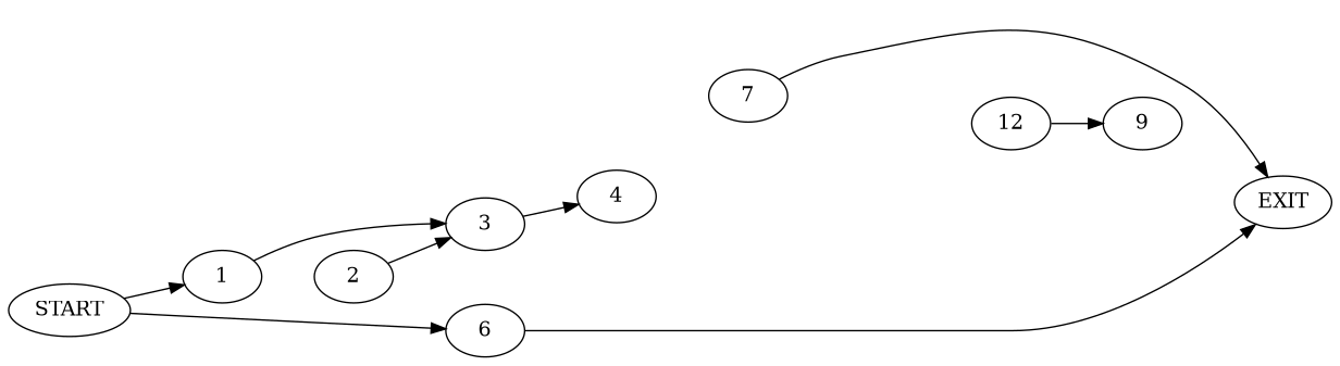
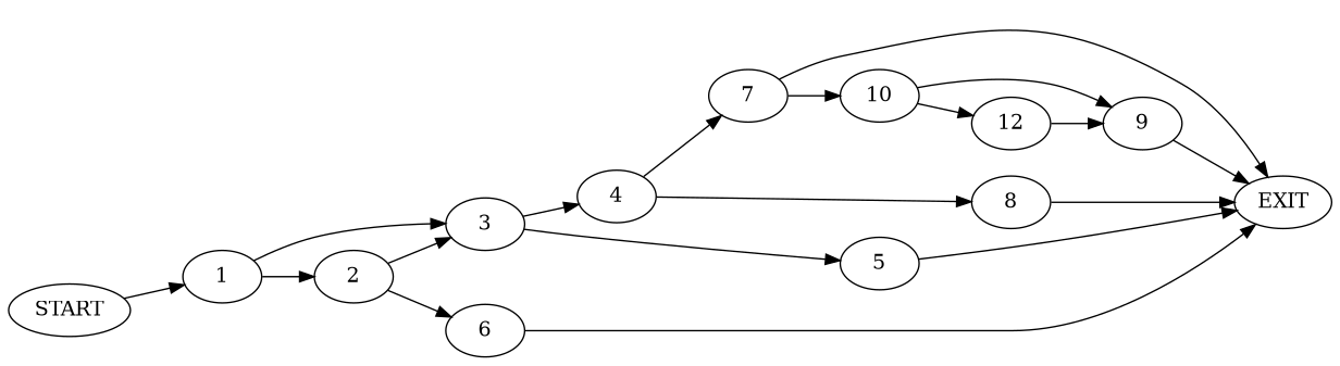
  digraph {
    rankdir=LR
    n1 [label=START]
    1
    2
    3
    n5 [label=EXIT]
    6
    4
+   5
    7
+   8
+   10
    9
    n13 [label=12]
    n1 -> 1
+   1 -> 2
    1 -> 3
    2 -> 3
-   n1 -> 6
+   2 -> 6
    3 -> 4
+   3 -> 5
    6 -> n5
+   4 -> 7
+   4 -> 8
+   5 -> n5
    7 -> n5
+   7 -> 10
+   8 -> n5
+   10 -> 9
+   10 -> n13
+   9 -> n5
    n13 -> 9
  }
